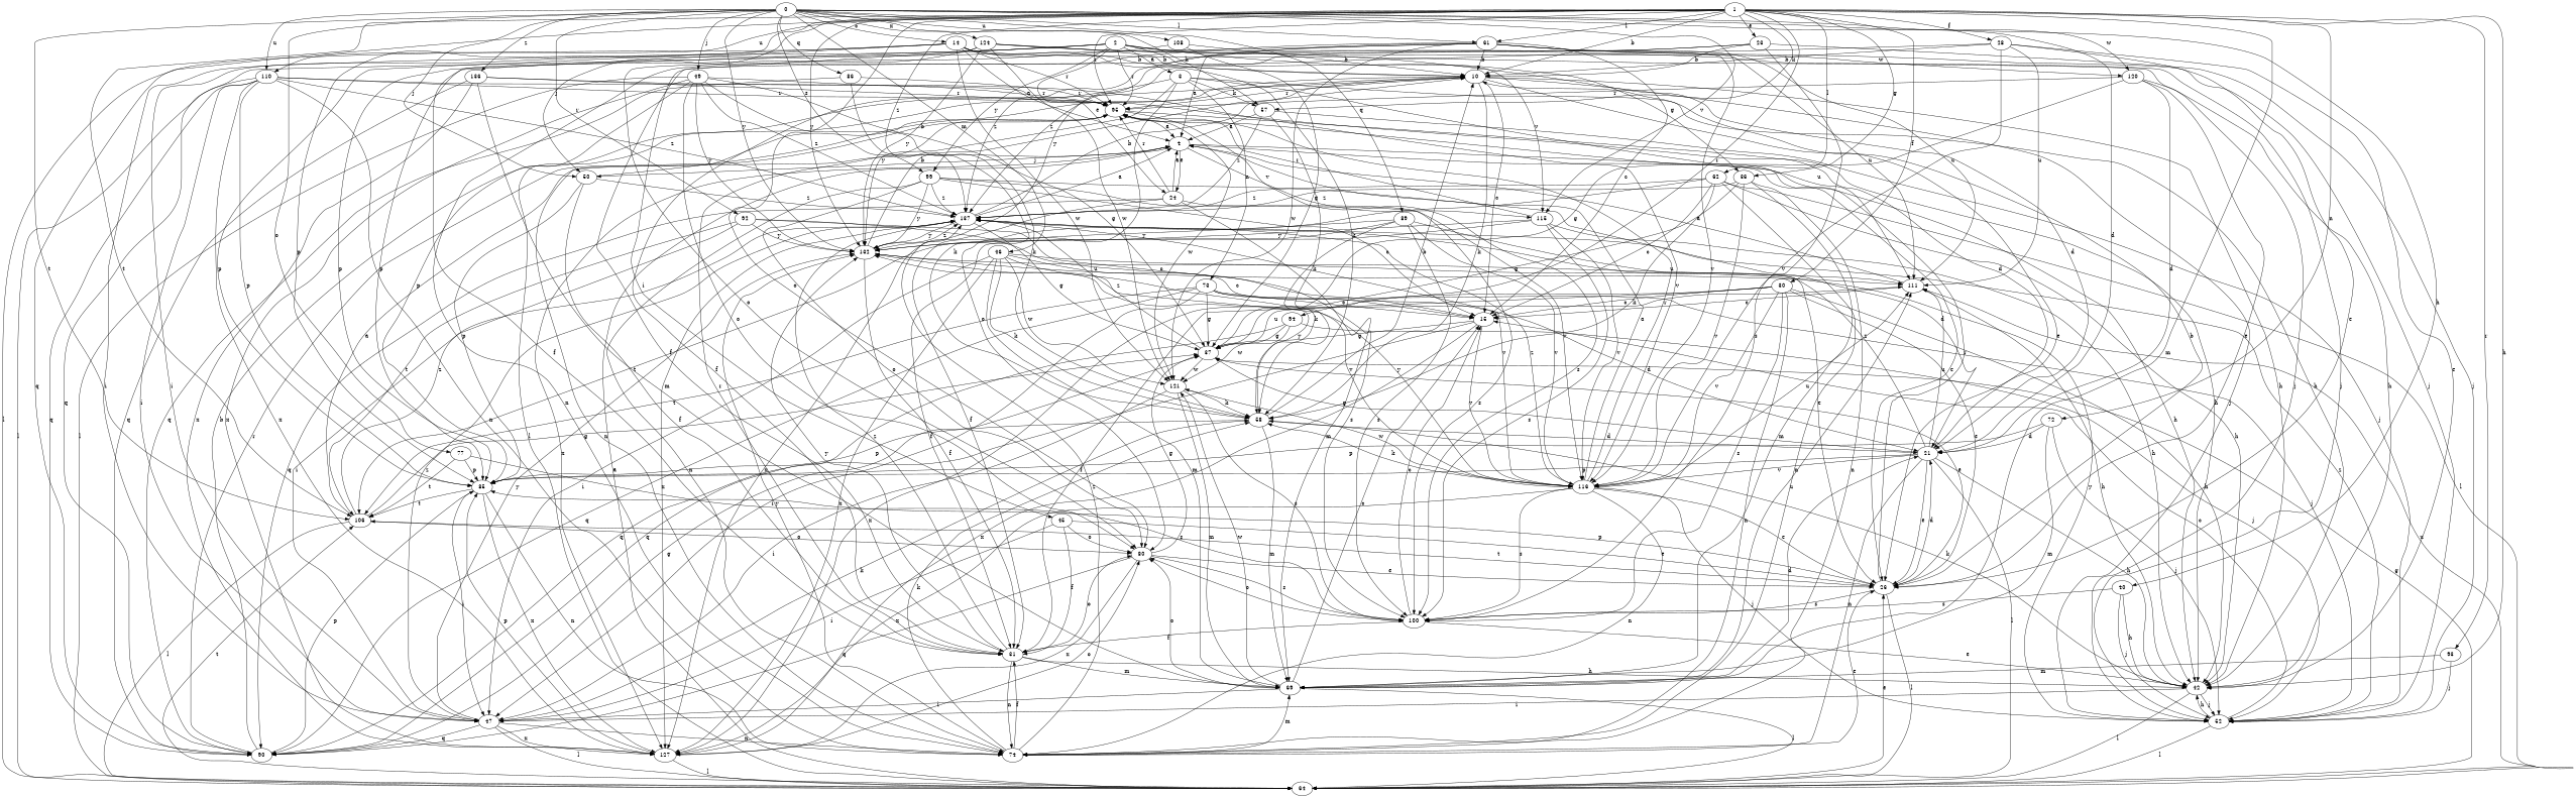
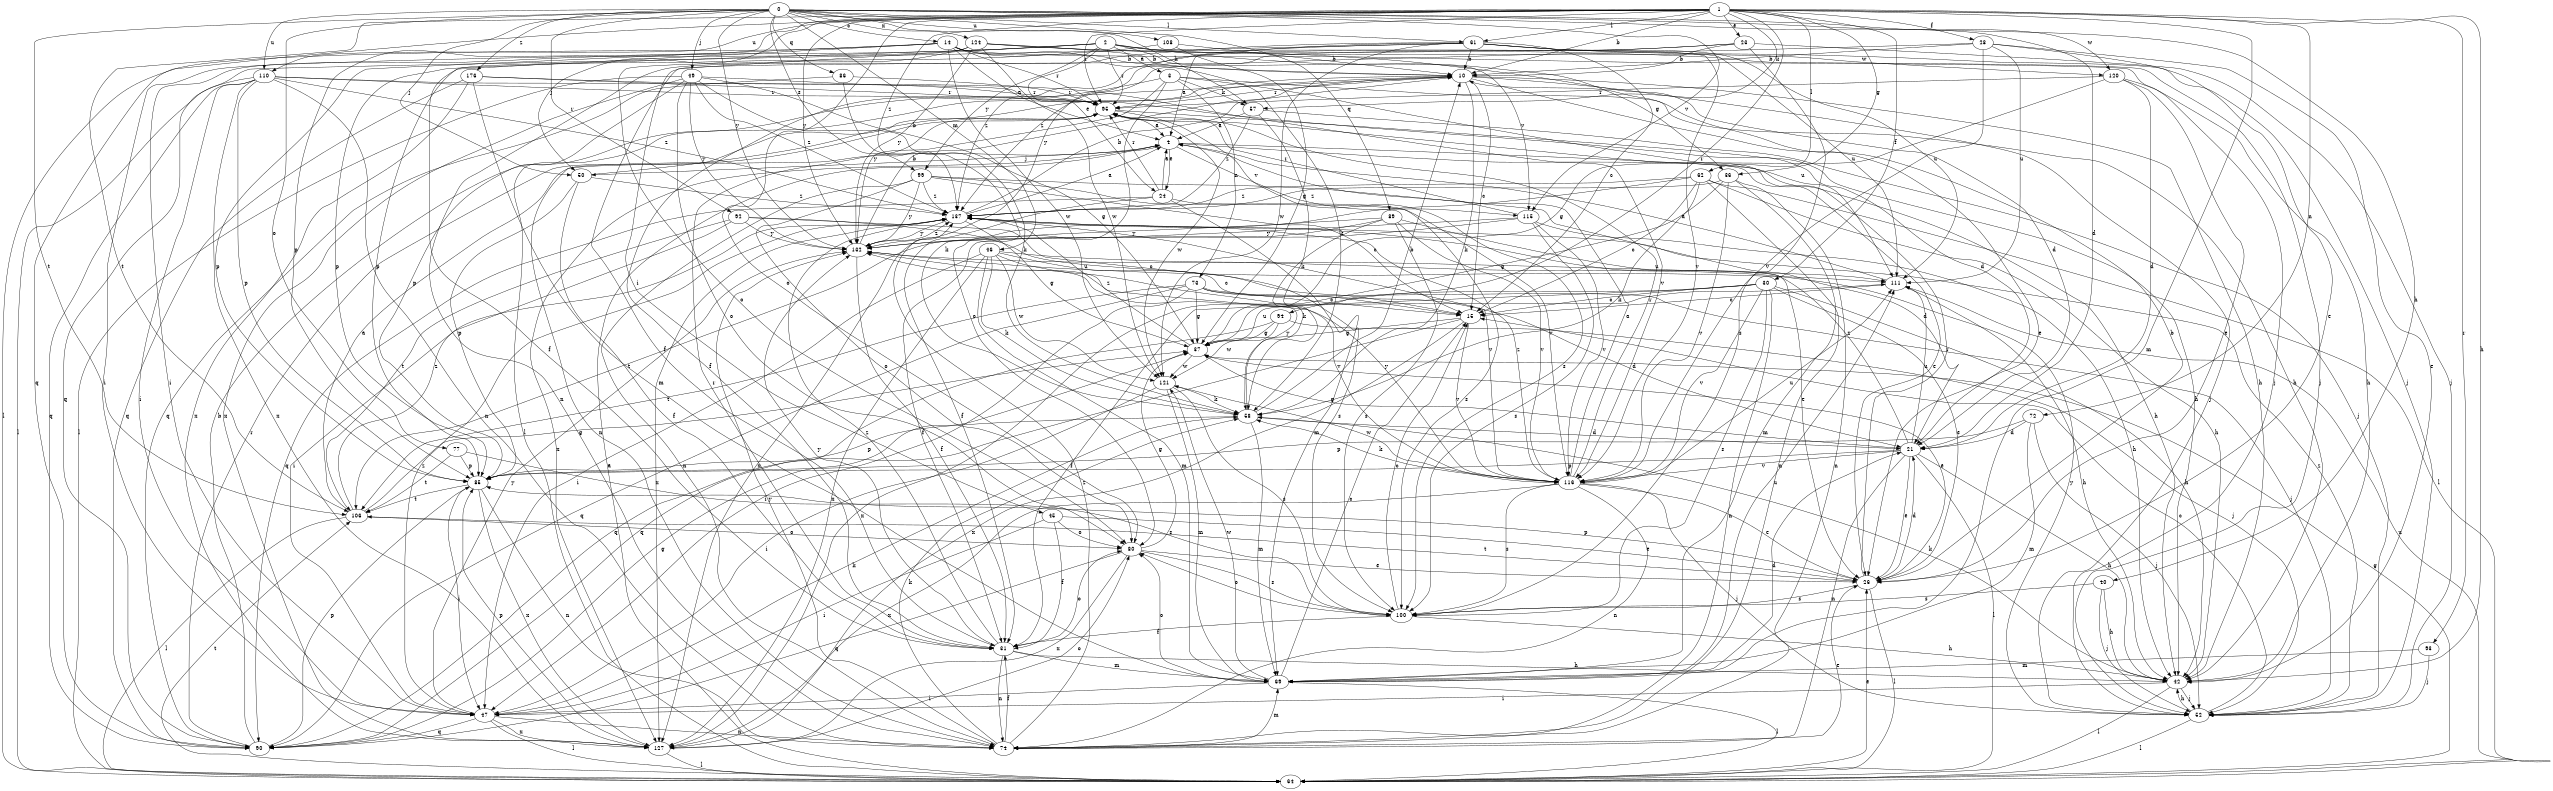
  strict digraph {
    0
    14
    21
    40
    49
    50
    57
    61
    n9 [label=46]
    77
    86
    89
    92
    99
    106
    108
    110
    115
    120
    124
    132
-   136
+   136 [label=176]
    10
    85
    95
    31
    4
    52
    58
    64
    121
    42
    137
    111
    26
    37
    116
    74
    100
    80
    127
    90
    15
    69
    47
    1
    23
    28
    30
    36
    62
    72
    93
    94
    2
    3
    24
    45
    73
    0 -> 14 [label=c]
    0 -> 21 [label=d]
    0 -> 40 [label=h]
    0 -> 49 [label=j]
    0 -> 50 [label=j]
    0 -> 57 [label=k]
    0 -> 61 [label=l]
    0 -> n9 [label=m]
    0 -> 77 [label=o]
    0 -> 86 [label=q]
    0 -> 89 [label=q]
    0 -> 92 [label=r]
    0 -> 99 [label=s]
    0 -> 106 [label=t]
    0 -> 108 [label=u]
    0 -> 110 [label=u]
    0 -> 115 [label=v]
    0 -> 120 [label=w]
    0 -> 124 [label=x]
    0 -> 132 [label=y]
    0 -> 136 [label=z]
    14 -> 10 [label=b]
    14 -> 85 [label=p]
    14 -> 95 [label=r]
    14 -> 31 [label=f]
    14 -> 4 [label=a]
    14 -> 52 [label=j]
    14 -> 58 [label=k]
    14 -> 64 [label=l]
    14 -> 121 [label=w]
    21 -> 85 [label=p]
    21 -> 64 [label=l]
    21 -> 42 [label=h]
    21 -> 137 [label=z]
    21 -> 111 [label=u]
    21 -> 26 [label=e]
    21 -> 37 [label=g]
    21 -> 116 [label=v]
    21 -> 74 [label=n]
    40 -> 52 [label=j]
    40 -> 42 [label=h]
    40 -> 100 [label=s]
    49 -> 132 [label=y]
    49 -> 85 [label=p]
    49 -> 95 [label=r]
    49 -> 58 [label=k]
    49 -> 64 [label=l]
    49 -> 137 [label=z]
    49 -> 37 [label=g]
    49 -> 80 [label=o]
    49 -> 127 [label=x]
    50 -> 10 [label=b]
    50 -> 85 [label=p]
    50 -> 31 [label=f]
    50 -> 137 [label=z]
    57 -> 4 [label=a]
    57 -> 52 [label=j]
    57 -> 58 [label=k]
    57 -> 137 [label=z]
    61 -> 10 [label=b]
    61 -> 4 [label=a]
    61 -> 52 [label=j]
    61 -> 121 [label=w]
    61 -> 137 [label=z]
    61 -> 111 [label=u]
    61 -> 116 [label=v]
    61 -> 74 [label=n]
    61 -> 90 [label=q]
    61 -> 15 [label=c]
    n9 -> 58 [label=k]
    n9 -> 121 [label=w]
    n9 -> 111 [label=u]
    n9 -> 116 [label=v]
    n9 -> 127 [label=x]
    n9 -> 15 [label=c]
    n9 -> 69 [label=m]
    n9 -> 47 [label=i]
    77 -> 106 [label=t]
    77 -> 85 [label=p]
    77 -> 100 [label=s]
    86 -> 95 [label=r]
    86 -> 58 [label=k]
    86 -> 90 [label=q]
    89 -> 132 [label=y]
    89 -> 31 [label=f]
    89 -> 58 [label=k]
    89 -> 26 [label=e]
    89 -> 116 [label=v]
    89 -> 100 [label=s]
    92 -> 106 [label=t]
    92 -> 132 [label=y]
    92 -> 100 [label=s]
    92 -> 15 [label=c]
    92 -> 47 [label=i]
    99 -> 21 [label=d]
    99 -> 132 [label=y]
    99 -> 137 [label=z]
    99 -> 116 [label=v]
    99 -> 74 [label=n]
    99 -> 80 [label=o]
    99 -> 15 [label=c]
    106 -> 4 [label=a]
    106 -> 64 [label=l]
    106 -> 137 [label=z]
    106 -> 37 [label=g]
    106 -> 80 [label=o]
    108 -> 10 [label=b]
    108 -> 85 [label=p]
    108 -> 37 [label=g]
    110 -> 21 [label=d]
    110 -> 85 [label=p]
    110 -> 95 [label=r]
    110 -> 64 [label=l]
    110 -> 137 [label=z]
    110 -> 74 [label=n]
    110 -> 127 [label=x]
    110 -> 90 [label=q]
    110 -> 47 [label=i]
    115 -> 106 [label=t]
    115 -> 132 [label=y]
    115 -> 95 [label=r]
    115 -> 42 [label=h]
    115 -> 116 [label=v]
    115 -> 100 [label=s]
    120 -> 21 [label=d]
    120 -> 95 [label=r]
    120 -> 42 [label=h]
    120 -> 26 [label=e]
    120 -> 37 [label=g]
    124 -> 21 [label=d]
    124 -> 132 [label=y]
    124 -> 10 [label=b]
    124 -> 52 [label=j]
    124 -> 121 [label=w]
    124 -> 80 [label=o]
    124 -> 47 [label=i]
    132 -> 10 [label=b]
    132 -> 31 [label=f]
    132 -> 137 [label=z]
    132 -> 111 [label=u]
    136 -> 95 [label=r]
    136 -> 116 [label=v]
    136 -> 127 [label=x]
    136 -> 90 [label=q]
    136 -> 69 [label=m]
    10 -> 95 [label=r]
    10 -> 52 [label=j]
    10 -> 58 [label=k]
    10 -> 64 [label=l]
    10 -> 42 [label=h]
    10 -> 26 [label=e]
    10 -> 15 [label=c]
    85 -> 106 [label=t]
    85 -> 74 [label=n]
    85 -> 127 [label=x]
    85 -> 47 [label=i]
    95 -> 4 [label=a]
    95 -> 121 [label=w]
    95 -> 42 [label=h]
    95 -> 74 [label=n]
    95 -> 100 [label=s]
    31 -> 132 [label=y]
    31 -> 95 [label=r]
    31 -> 42 [label=h]
    31 -> 137 [label=z]
    31 -> 74 [label=n]
    31 -> 80 [label=o]
    31 -> 69 [label=m]
    4 -> 50 [label=j]
    4 -> 115 [label=v]
    4 -> 42 [label=h]
    4 -> 26 [label=e]
    4 -> 127 [label=x]
    4 -> 24 [label=e]
    52 -> 132 [label=y]
    52 -> 64 [label=l]
    52 -> 42 [label=h]
    52 -> 137 [label=z]
    52 -> 15 [label=c]
    58 -> 21 [label=d]
    58 -> 132 [label=y]
    58 -> 10 [label=b]
    58 -> 85 [label=p]
    58 -> 69 [label=m]
    64 -> 106 [label=t]
    64 -> 4 [label=a]
    64 -> 111 [label=u]
    64 -> 26 [label=e]
    64 -> 37 [label=g]
    121 -> 58 [label=k]
    121 -> 100 [label=s]
    121 -> 69 [label=m]
    121 -> 47 [label=i]
    42 -> 52 [label=j]
    42 -> 58 [label=k]
    42 -> 64 [label=l]
    42 -> 47 [label=i]
    137 -> 132 [label=y]
    137 -> 10 [label=b]
    137 -> 4 [label=a]
    137 -> 37 [label=g]
    137 -> 116 [label=v]
    137 -> 127 [label=x]
    111 -> 4 [label=a]
    111 -> 42 [label=h]
    111 -> 15 [label=c]
    26 -> 21 [label=d]
    26 -> 106 [label=t]
    26 -> 10 [label=b]
    26 -> 85 [label=p]
    26 -> 95 [label=r]
    26 -> 64 [label=l]
    26 -> 100 [label=s]
    37 -> 121 [label=w]
    37 -> 137 [label=z]
    37 -> 111 [label=u]
    37 -> 26 [label=e]
    116 -> 132 [label=y]
    116 -> 95 [label=r]
    116 -> 4 [label=a]
    116 -> 52 [label=j]
    116 -> 58 [label=k]
    116 -> 121 [label=w]
    116 -> 137 [label=z]
    116 -> 111 [label=u]
    116 -> 26 [label=e]
    116 -> 74 [label=n]
    116 -> 100 [label=s]
    116 -> 127 [label=x]
    74 -> 132 [label=y]
    74 -> 31 [label=f]
    74 -> 58 [label=k]
    74 -> 137 [label=z]
    74 -> 26 [label=e]
    74 -> 69 [label=m]
    100 -> 31 [label=f]
-   100 -> 42 [label=e]
+   100 -> 42 [label=h]
    100 -> 80 [label=o]
    100 -> 15 [label=c]
    80 -> 26 [label=e]
    80 -> 37 [label=g]
    80 -> 100 [label=s]
    80 -> 127 [label=x]
    80 -> 90 [label=q]
    127 -> 85 [label=p]
    127 -> 64 [label=l]
    127 -> 80 [label=o]
    90 -> 10 [label=b]
    90 -> 85 [label=p]
    90 -> 95 [label=r]
    90 -> 37 [label=g]
    15 -> 37 [label=g]
    15 -> 116 [label=v]
    15 -> 127 [label=x]
    15 -> 90 [label=q]
    69 -> 21 [label=d]
    69 -> 64 [label=l]
    69 -> 121 [label=w]
    69 -> 111 [label=u]
    69 -> 80 [label=o]
    69 -> 15 [label=c]
    69 -> 47 [label=i]
    47 -> 132 [label=y]
    47 -> 58 [label=k]
    47 -> 64 [label=l]
    47 -> 137 [label=z]
    47 -> 74 [label=n]
    47 -> 127 [label=x]
    47 -> 90 [label=q]
    1 -> 50 [label=j]
    1 -> 57 [label=k]
    1 -> 61 [label=l]
    1 -> 106 [label=t]
    1 -> 110 [label=u]
    1 -> 132 [label=y]
    1 -> 10 [label=b]
    1 -> 85 [label=p]
    1 -> 95 [label=r]
    1 -> 42 [label=h]
    1 -> 137 [label=z]
    1 -> 80 [label=o]
    1 -> 90 [label=q]
    1 -> 69 [label=m]
    1 -> 23 [label=e]
    1 -> 28 [label=f]
    1 -> 30 [label=f]
    1 -> 36 [label=g]
    1 -> 62 [label=l]
    1 -> 72 [label=n]
    1 -> 93 [label=r]
    1 -> 94 [label=r]
    23 -> 132 [label=y]
    23 -> 10 [label=b]
    23 -> 31 [label=f]
    23 -> 52 [label=j]
    23 -> 100 [label=s]
    28 -> 10 [label=b]
    28 -> 42 [label=e]
    28 -> 137 [label=z]
    28 -> 111 [label=u]
    28 -> 26 [label=e]
    28 -> 116 [label=v]
    30 -> 31 [label=f]
    30 -> 42 [label=h]
    30 -> 26 [label=e]
    30 -> 116 [label=v]
    30 -> 74 [label=n]
    30 -> 100 [label=s]
    30 -> 127 [label=x]
    30 -> 15 [label=c]
    36 -> 137 [label=z]
    36 -> 37 [label=g]
    36 -> 116 [label=v]
    36 -> 74 [label=n]
    36 -> 69 [label=m]
    62 -> 31 [label=f]
    62 -> 58 [label=k]
    62 -> 64 [label=l]
    62 -> 42 [label=h]
    62 -> 137 [label=z]
    62 -> 74 [label=n]
    62 -> 15 [label=c]
    72 -> 21 [label=d]
    72 -> 85 [label=p]
    72 -> 52 [label=j]
    72 -> 69 [label=m]
    93 -> 52 [label=j]
    93 -> 69 [label=m]
    94 -> 52 [label=j]
    94 -> 121 [label=w]
    94 -> 37 [label=g]
    94 -> 90 [label=q]
    2 -> 99 [label=y]
    2 -> 115 [label=v]
    2 -> 120 [label=w]
    2 -> 85 [label=p]
    2 -> 95 [label=r]
    2 -> 111 [label=u]
    2 -> 47 [label=i]
    2 -> 36 [label=g]
    2 -> 3 [label=a]
    2 -> 24 [label=e]
    2 -> 45 [label=i]
    3 -> 57 [label=k]
    3 -> 132 [label=y]
    3 -> 31 [label=f]
    3 -> 42 [label=h]
    3 -> 111 [label=u]
    3 -> 80 [label=o]
    3 -> 73 [label=n]
    24 -> 95 [label=r]
    24 -> 4 [label=a]
    24 -> 100 [label=s]
    24 -> 127 [label=x]
    24 -> 90 [label=q]
    24 -> 69 [label=m]
    45 -> 31 [label=f]
    45 -> 26 [label=e]
    45 -> 80 [label=o]
    45 -> 47 [label=i]
    73 -> 21 [label=d]
    73 -> 106 [label=t]
    73 -> 52 [label=j]
    73 -> 37 [label=g]
    73 -> 90 [label=q]
    73 -> 15 [label=c]
    73 -> 47 [label=i]
  }
